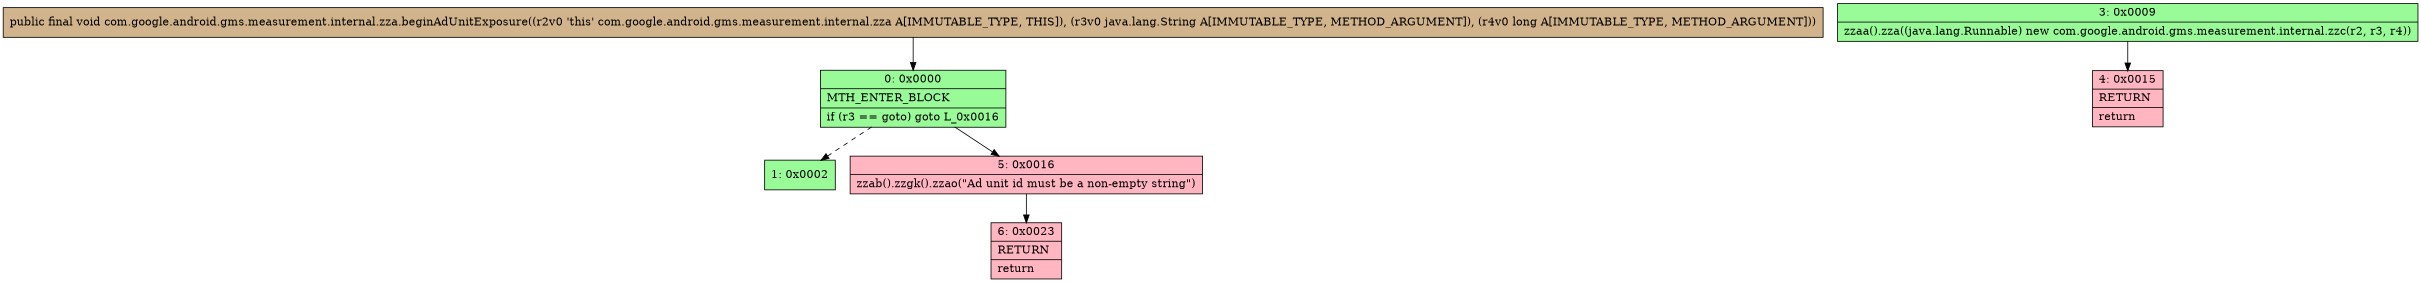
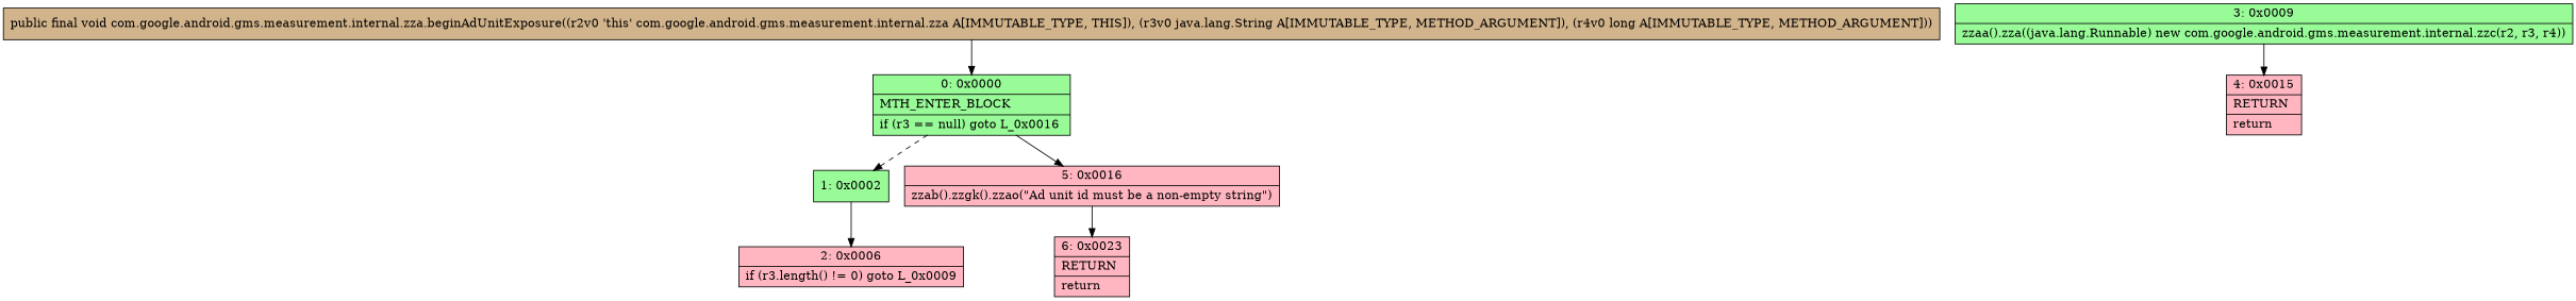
  digraph {
    node [fillcolor=lightpink shape=record style=filled]
-   n1 [fillcolor=palegreen label="{0\:\ 0x0000|MTH_ENTER_BLOCK\l|if (r3 == goto) goto L_0x0016\l}"]
+   n1 [fillcolor=palegreen label="{0\:\ 0x0000|MTH_ENTER_BLOCK\l|if (r3 == null) goto L_0x0016\l}"]
    n2 [fillcolor=palegreen label="{1\:\ 0x0002}"]
    n3 [label="{5\:\ 0x0016|zzab().zzgk().zzao(\"Ad unit id must be a non\-empty string\")\l}"]
+   n4 [label="{2\:\ 0x0006|if (r3.length() != 0) goto L_0x0009\l}"]
    n5 [label="{6\:\ 0x0023|RETURN\l|return\l}"]
    n6 [fillcolor=palegreen label="{3\:\ 0x0009|zzaa().zza((java.lang.Runnable) new com.google.android.gms.measurement.internal.zzc(r2, r3, r4))\l}"]
    n7 [label="{4\:\ 0x0015|RETURN\l|return\l}"]
    n8 [fillcolor=tan label="{public final void com.google.android.gms.measurement.internal.zza.beginAdUnitExposure((r2v0 'this' com.google.android.gms.measurement.internal.zza A[IMMUTABLE_TYPE, THIS]), (r3v0 java.lang.String A[IMMUTABLE_TYPE, METHOD_ARGUMENT]), (r4v0 long A[IMMUTABLE_TYPE, METHOD_ARGUMENT])) }"]
    n1 -> n2 [style=dashed]
    n1 -> n3
+   n2 -> n4
    n3 -> n5
    n6 -> n7
    n8 -> n1
  }
